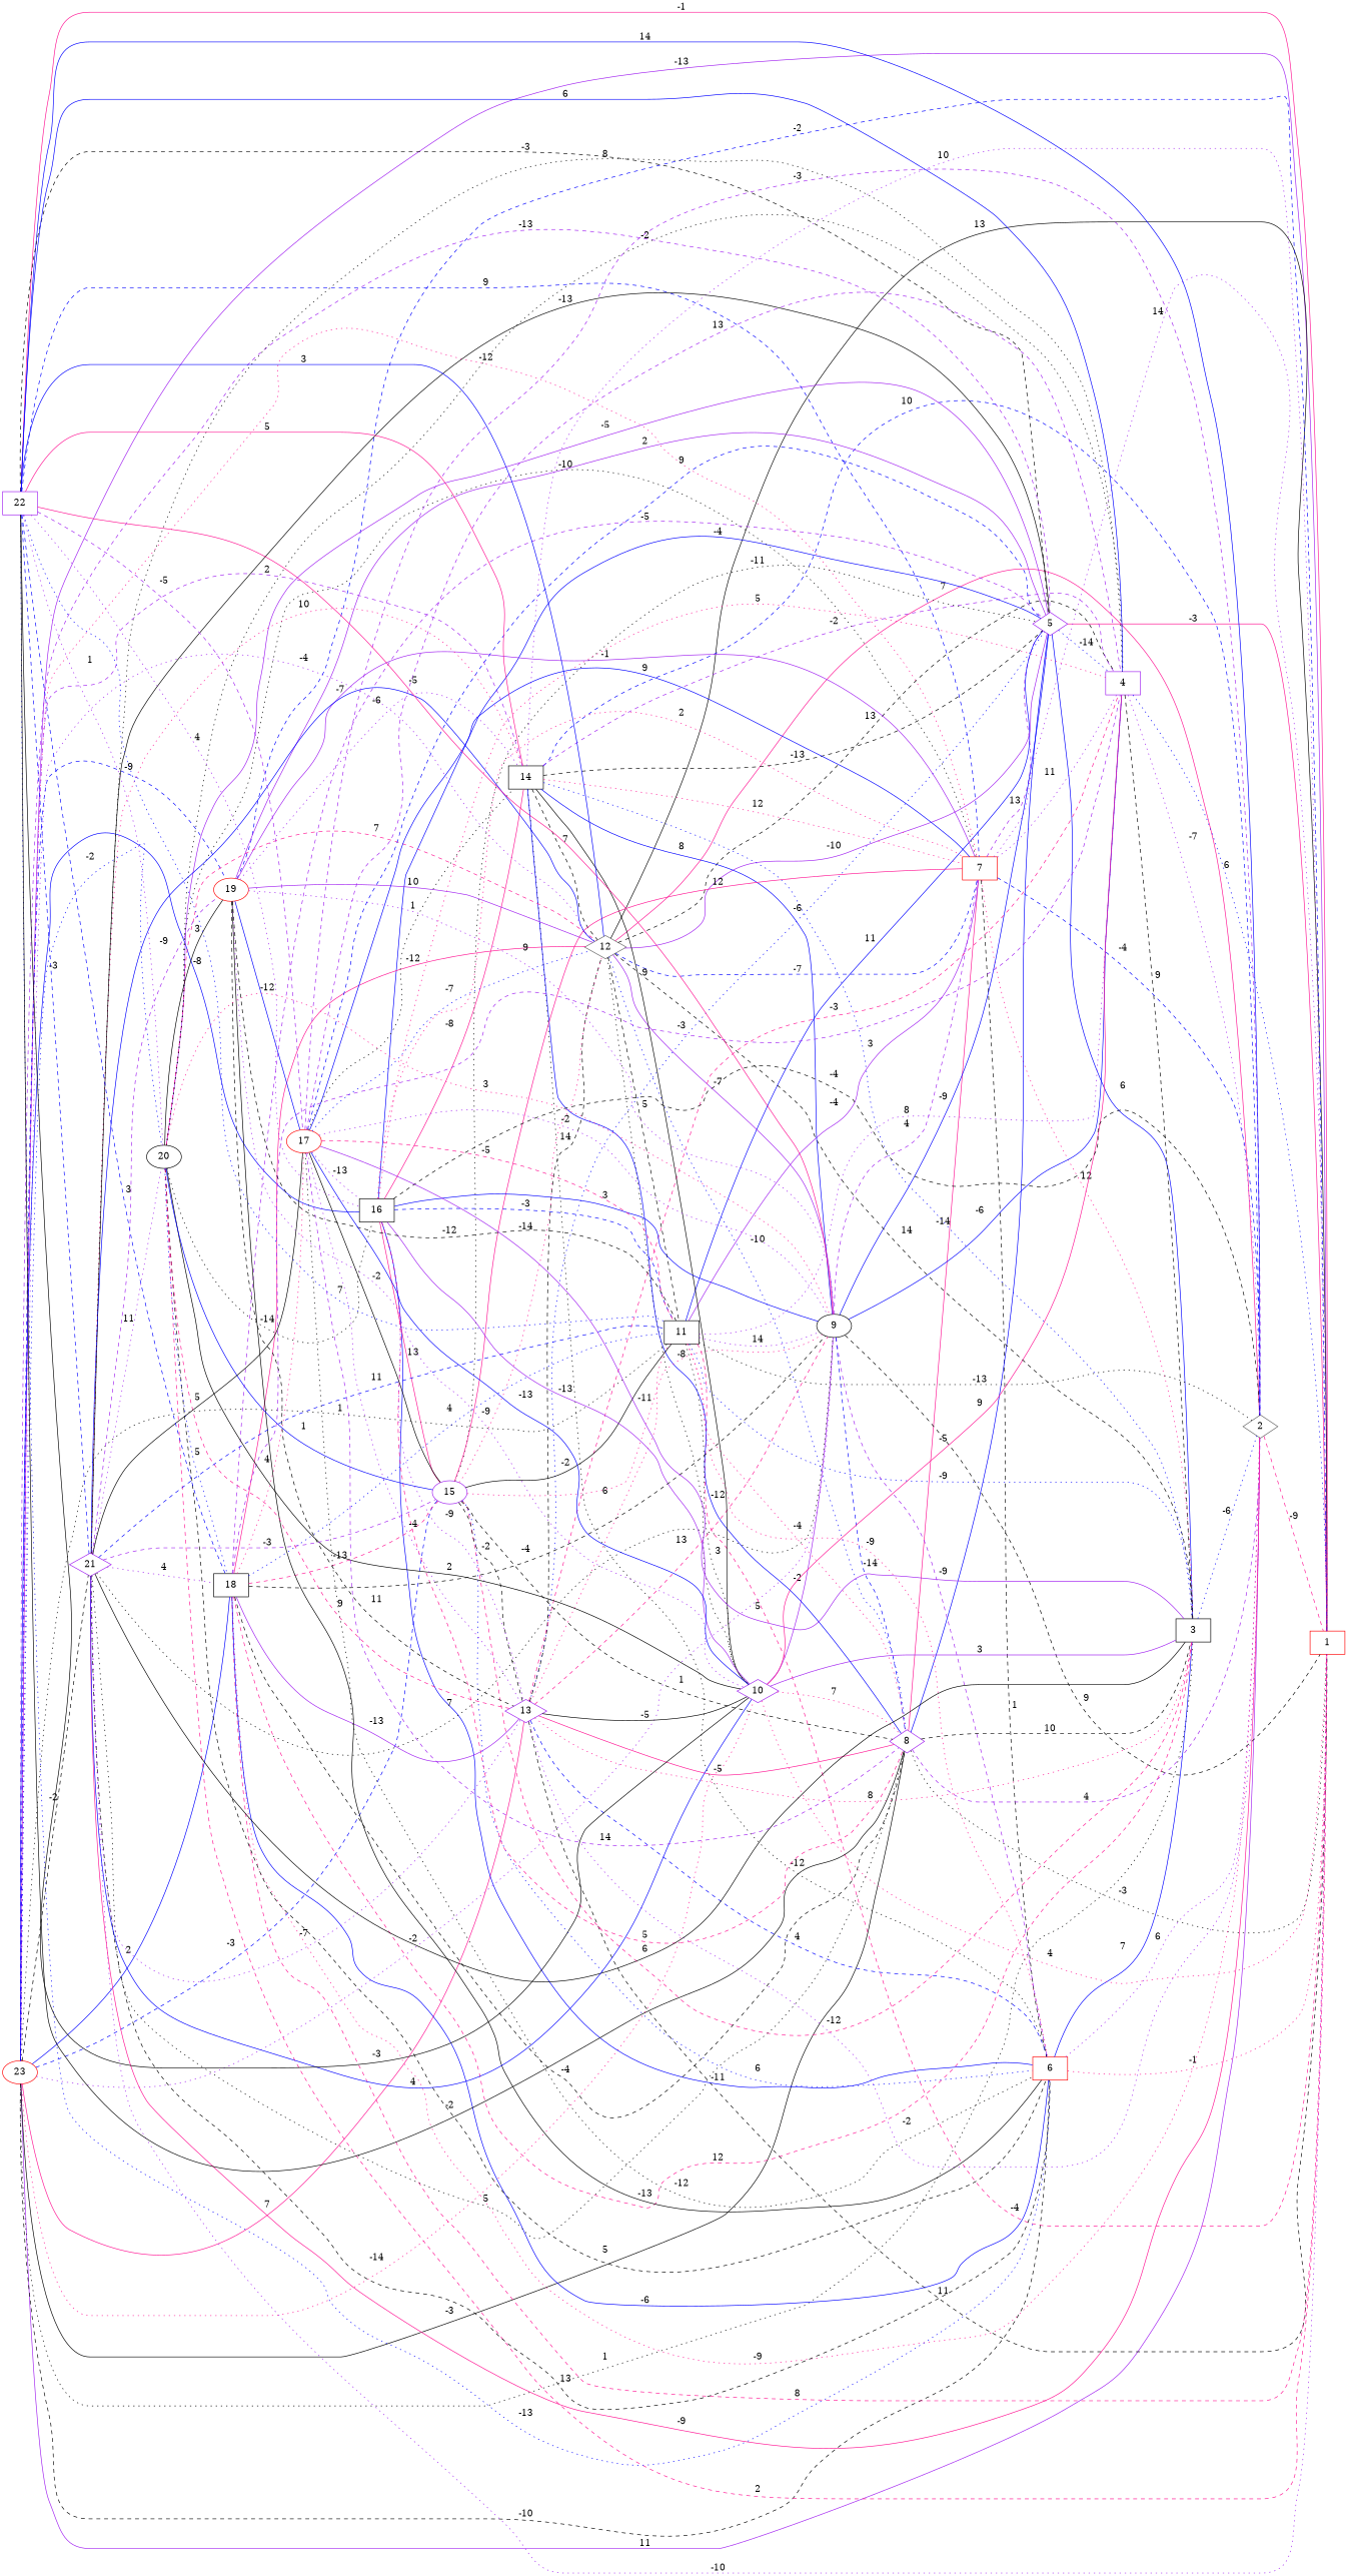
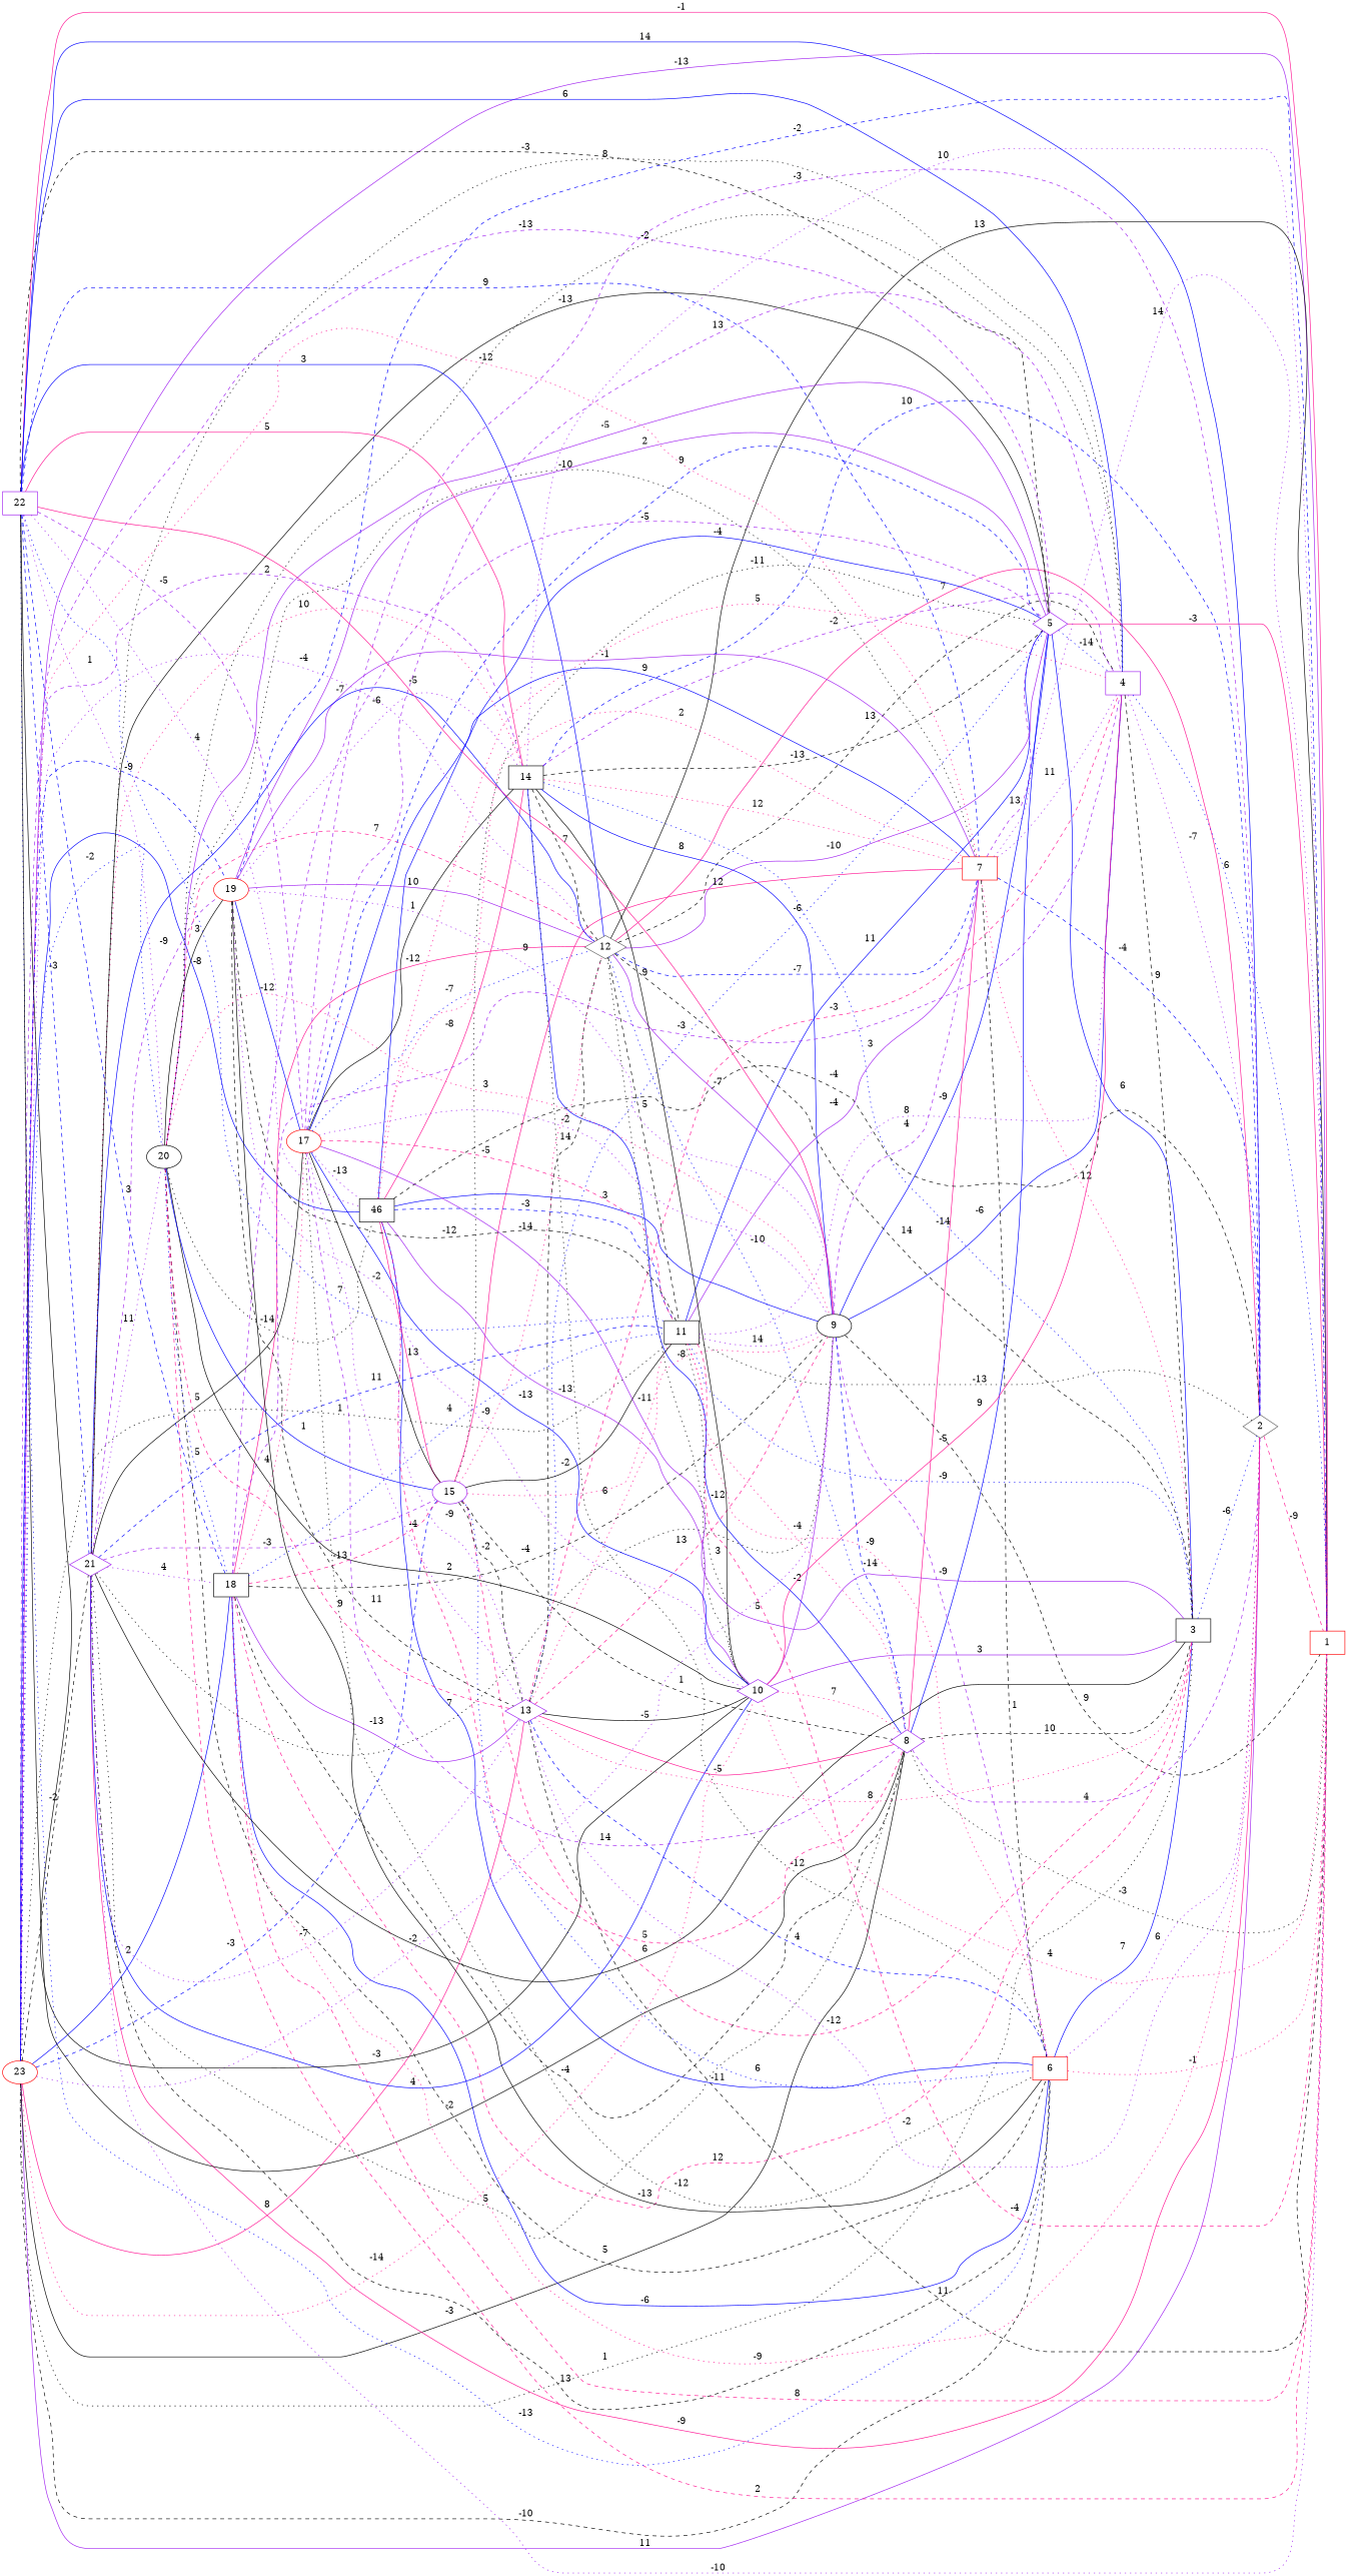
  graph {
    fontname="Helvetica,Arial,sans-serif"
    rankdir=LR
    node [color=purple shape=box]
    edge [color=black style=dotted]
    23 [color=red shape=ellipse]
    1 [color=red]
    2 [color=gray40 shape=diamond]
    3 [color=black]
    5 [shape=diamond]
    6 [color=red]
    7 [color=red]
    8 [shape=diamond]
    9 [color=black shape=ellipse]
    10 [shape=diamond]
    11 [color=black]
    12 [color=gray40 shape=diamond]
    13 [shape=diamond]
    14 [color=black]
    15 [shape=ellipse]
-   16 [color=black]
+   16 [color=black label=46]
    18 [color=black]
    19 [color=red shape=ellipse]
    20 [color=black shape=ellipse]
    21 [shape=diamond]
    4
    17 [color=red shape=ellipse]
    22
    23 -- 1 [color=purple label=-13 style=solid]
    23 -- 2 [color=purple label=11 style=solid]
    23 -- 3 [label=1]
    23 -- 5 [color=purple label=-13 style=dashed]
    23 -- 6 [label=-10 style=dashed]
    23 -- 7 [color=deeppink label=-12]
    23 -- 8 [label=-3 style=solid]
    23 -- 9 [color=purple label=-2]
    23 -- 10 [color=deeppink label=-14]
    23 -- 11 [label=1]
    23 -- 12 [color=purple label=-4]
-   23 -- 13 [color=deeppink label=7 style=solid]
+   23 -- 13 [color=deeppink label=8 style=solid]
    23 -- 14 [color=purple label=2 style=dashed]
    23 -- 15 [color=blue label=-3 style=dashed]
    23 -- 16 [color=blue label=-8 style=solid]
    23 -- 18 [color=blue label=2 style=solid]
    23 -- 19 [color=blue label=-9 style=dashed]
    23 -- 20 [color=blue label=-2]
    23 -- 21 [label=-2 style=dashed]
    2 -- 1 [color=deeppink label=-9 style=dashed]
    3 -- 2 [color=blue label=-6]
    5 -- 1 [color=deeppink label=-3 style=solid]
    5 -- 3 [color=blue label=6 style=solid]
    5 -- 4 [color=blue label=-14]
    6 -- 1 [color=deeppink label=-1]
    6 -- 2 [color=purple label=6]
    6 -- 3 [color=blue label=7 style=solid]
    7 -- 1 [color=purple label=14]
    7 -- 2 [color=blue label=-4 style=dashed]
    7 -- 3 [color=deeppink label=12]
    7 -- 5 [color=purple label=13 style=dashed]
    7 -- 6 [label=1 style=dashed]
    7 -- 4 [color=purple label=11]
    8 -- 1 [label=-3]
    8 -- 2 [color=purple label=4 style=dashed]
    8 -- 3 [label=10 style=dashed]
    8 -- 5 [color=blue label=9 style=solid]
    8 -- 7 [color=deeppink label=-14 style=solid]
    9 -- 1 [label=9 style=dashed]
    9 -- 5 [color=blue label=-9 style=solid]
    9 -- 6 [color=purple label=-9 style=dashed]
    9 -- 7 [color=purple label=4 style=dashed]
    9 -- 8 [color=blue label=-14 style=dashed]
    9 -- 4 [color=blue label=-6 style=solid]
    10 -- 1 [color=deeppink label=4]
    10 -- 3 [color=purple label=3 style=solid]
    10 -- 8 [color=deeppink label=7]
    10 -- 9 [color=purple label=-2 style=solid]
    10 -- 4 [color=deeppink label=-5 style=solid]
    11 -- 1 [color=deeppink label=-4 style=dashed]
    11 -- 2 [label=-13]
    11 -- 3 [color=blue label=-9]
    11 -- 5 [color=blue label=11 style=solid]
    11 -- 6 [color=deeppink label=-9]
    11 -- 7 [color=purple label=-4 style=solid]
    11 -- 8 [color=deeppink label=-4]
    11 -- 9 [color=purple label=14]
    11 -- 10 [label=3]
    11 -- 4 [color=purple label=8]
    12 -- 1 [label=13 style=solid]
    12 -- 2 [color=deeppink label=7 style=solid]
    12 -- 3 [label=14 style=dashed]
    12 -- 5 [color=purple label=-10 style=solid]
    12 -- 7 [color=blue label=-7 style=dashed]
    12 -- 8 [color=blue label=-10]
    12 -- 9 [color=purple label=-7 style=solid]
    12 -- 10 [label=-8]
    12 -- 11 [label=5 style=dashed]
    12 -- 4 [label=13 style=dashed]
    13 -- 1 [label=11 style=dashed]
    13 -- 2 [color=purple label=-2]
    13 -- 3 [color=deeppink label=8]
    13 -- 5 [color=blue label=-6]
    13 -- 6 [color=blue label=4 style=dashed]
    13 -- 8 [color=deeppink label=-5 style=solid]
    13 -- 9 [color=deeppink label=13 style=dashed]
    13 -- 10 [label=-5 style=solid]
    13 -- 11 [color=deeppink label=6]
    13 -- 12 [label=14 style=dashed]
    13 -- 4 [color=deeppink label=-3 style=dashed]
    14 -- 1 [color=purple label=10]
    14 -- 2 [color=blue label=10 style=dashed]
    14 -- 3 [color=blue label=3]
    14 -- 5 [label=-13 style=dashed]
    14 -- 6 [label=-12]
    14 -- 7 [color=deeppink label=12]
    14 -- 8 [color=blue label=-12 style=solid]
    14 -- 9 [color=blue label=8 style=solid]
    14 -- 10 [label=9 style=solid]
    14 -- 12 [label=7 style=dashed]
    14 -- 4 [color=purple label=-2 style=dashed]
    15 -- 3 [color=deeppink label=-12 style=dashed]
    15 -- 5 [label=-11]
    15 -- 6 [color=blue label=6]
    15 -- 7 [color=deeppink label=12 style=solid]
    15 -- 8 [label=1 style=dashed]
    15 -- 9 [color=deeppink label=-11]
    15 -- 11 [label=-2 style=solid]
    15 -- 12 [color=deeppink label=-14]
    15 -- 13 [label=-2 style=dashed]
    16 -- 2 [label=-4 style=dashed]
    16 -- 5 [color=blue label=-4 style=solid]
    16 -- 6 [color=blue label=-11 style=solid]
    16 -- 7 [color=deeppink label=2]
    16 -- 8 [color=deeppink label=5 style=dashed]
    16 -- 9 [color=blue label=3 style=solid]
    16 -- 10 [color=purple label=-13 style=solid]
    16 -- 11 [color=blue label=-3 style=dashed]
    16 -- 13 [color=purple label=-9]
    16 -- 14 [color=deeppink label=-8 style=solid]
    16 -- 15 [color=deeppink label=13 style=solid]
    16 -- 4 [color=deeppink label=5]
    18 -- 1 [color=deeppink label=8 style=dashed]
    18 -- 2 [color=deeppink label=-9]
    18 -- 3 [color=deeppink label=12 style=dashed]
    18 -- 5 [color=purple label=-5 style=dashed]
    18 -- 6 [color=blue label=-6 style=solid]
    18 -- 8 [label=-4 style=dashed]
    18 -- 9 [label=-4 style=dashed]
    18 -- 11 [color=blue label=4]
    18 -- 12 [color=deeppink label=-12 style=solid]
    18 -- 13 [color=purple label=-13 style=solid]
    18 -- 15 [color=deeppink label=-13 style=dashed]
    18 -- 4 [color=purple label=-3 style=dashed]
    18 -- 17 [color=deeppink label=4]
    19 -- 1 [color=blue label=-2 style=dashed]
    19 -- 5 [color=purple label=2 style=solid]
    19 -- 6 [label=-13 style=solid]
    19 -- 7 [color=purple label=-1 style=solid]
    19 -- 9 [color=purple label=9]
    19 -- 10 [color=purple label=-9]
    19 -- 11 [label=-12 style=dashed]
    19 -- 12 [color=purple label=10 style=solid]
    19 -- 13 [label=11 style=dashed]
    19 -- 14 [color=purple label=-6]
    19 -- 17 [color=blue label=-12 style=solid]
    20 -- 1 [color=deeppink label=2 style=dashed]
    20 -- 5 [color=purple label=-5 style=solid]
    20 -- 6 [label=5 style=dashed]
    20 -- 7 [label=-10]
    20 -- 9 [color=deeppink label=3]
    20 -- 10 [label=2 style=solid]
    20 -- 12 [color=deeppink label=7 style=dashed]
    20 -- 13 [color=deeppink label=9 style=dashed]
    20 -- 15 [color=blue label=1 style=solid]
    20 -- 16 [label=-14]
    20 -- 18 [color=blue label=5]
    20 -- 19 [label=3 style=solid]
    20 -- 4 [label=-2]
    21 -- 1 [color=purple label=-10]
    21 -- 2 [color=deeppink label=-9 style=solid]
    21 -- 3 [label=6 style=solid]
    21 -- 5 [label=-13 style=solid]
    21 -- 6 [label=13 style=dashed]
    21 -- 8 [label=5]
    21 -- 9 [label=7]
    21 -- 10 [color=blue label=4 style=solid]
    21 -- 11 [color=blue label=11 style=dashed]
    21 -- 12 [color=blue label=-7 style=solid]
    21 -- 13 [color=purple label=-7]
    21 -- 14 [color=deeppink label=10]
    21 -- 15 [color=purple label=-3 style=dashed]
    21 -- 18 [color=purple label=4]
    21 -- 19 [color=purple label=-9 style=dashed]
    21 -- 20 [color=purple label=11]
    21 -- 4 [label=8]
    21 -- 17 [label=5 style=solid]
    4 -- 1 [color=blue label=6]
    4 -- 2 [color=purple label=-7]
    4 -- 3 [label=9 style=dashed]
    17 -- 2 [color=purple label=-3 style=dashed]
    17 -- 3 [color=purple label=5 style=solid]
    17 -- 5 [color=blue label=9 style=dashed]
    17 -- 6 [label=-12]
    17 -- 7 [color=blue label=9 style=solid]
    17 -- 8 [color=purple label=14 style=dashed]
    17 -- 9 [color=purple label=-2]
    17 -- 10 [color=blue label=-13 style=solid]
    17 -- 11 [color=deeppink label=-5 style=dashed]
    17 -- 12 [color=blue label=-7]
    17 -- 13 [color=purple label=-4]
-   17 -- 14 [label=1]
+   17 -- 14 [label=1 style=solid]
    17 -- 15 [label=-2 style=solid]
    17 -- 16 [color=purple label=-13]
    17 -- 4 [color=purple label=13 style=dashed]
    22 -- 1 [color=deeppink label=-1 style=solid]
    22 -- 2 [color=blue label=14 style=solid]
    22 -- 5 [label=-3 style=dashed]
    22 -- 6 [color=blue label=-13]
    22 -- 7 [color=blue label=9 style=dashed]
    22 -- 8 [label=-2 style=solid]
    22 -- 9 [color=deeppink label=-5 style=solid]
    22 -- 10 [label=-3 style=solid]
    22 -- 11 [color=blue label=7]
    22 -- 12 [color=blue label=3 style=solid]
    22 -- 14 [color=deeppink label=5 style=solid]
    22 -- 16 [color=purple label=4]
    22 -- 18 [color=blue label=3 style=dashed]
    22 -- 20 [color=purple label=1]
    22 -- 21 [color=blue label=-3 style=dashed]
    22 -- 4 [color=blue label=6 style=solid]
    22 -- 17 [color=purple label=-5 style=dashed]
  }
